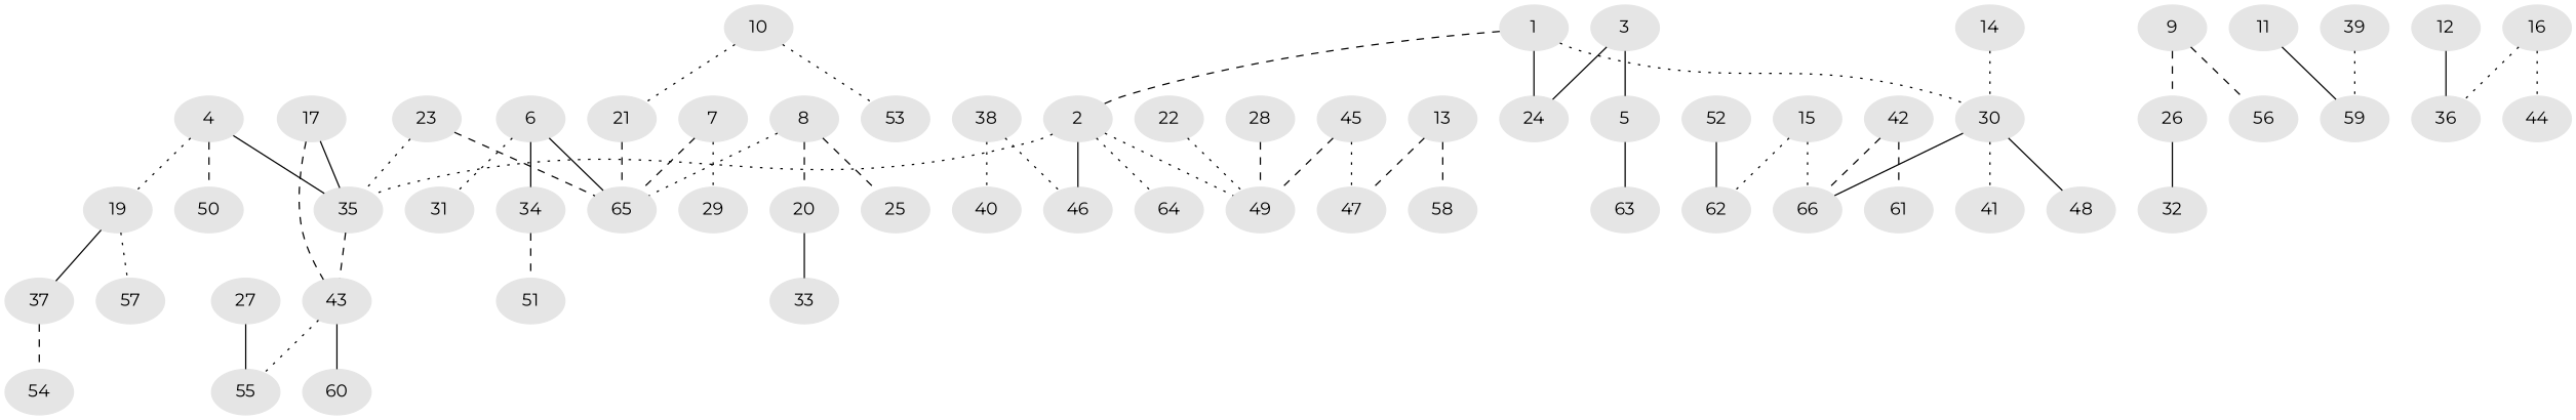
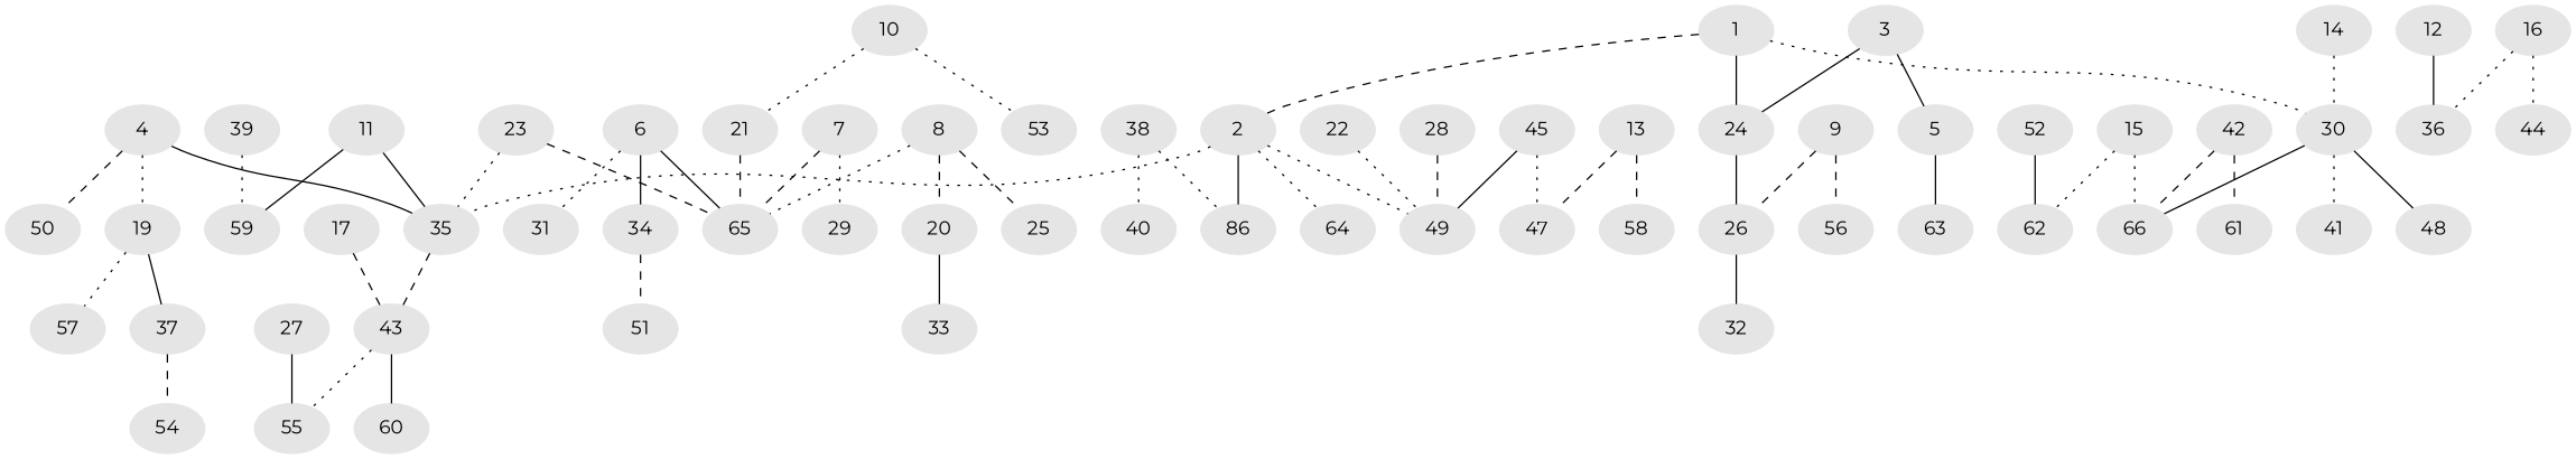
  graph {
    fontname=Montserrat
    node [color=gray90 fontname=Montserrat style=filled]
    edge [fontname=Montserrat style=dotted weight=1.0]
    1
    2
    24
    30
    35
-   46
+   46 [label=86]
    49
    64
    26
    66
    41
    48
    43
    3
    5
    63
    4
    19
    50
    37
    57
    6
    31
    34
    65
    51
    7
    29
    8
    20
    25
    33
    9
    56
    32
    10
    21
    53
    11
    59
    12
    36
    13
    47
    58
    14
    15
    62
    16
    44
    17
    55
    60
    54
    22
    23
    27
    28
    38
    40
    39
    42
    61
    45
    52
    1 -- 2 [style=dashed]
    1 -- 24 [style=solid]
    1 -- 30
    2 -- 35
    2 -- 46 [style=solid]
    2 -- 49
    2 -- 64
+   24 -- 26 [style=solid]
    30 -- 66 [style=solid]
    30 -- 41
    30 -- 48 [style=solid]
    35 -- 43 [style=dashed]
    26 -- 32 [style=solid]
    43 -- 55
    43 -- 60 [style=solid]
    3 -- 24 [style=solid]
    3 -- 5 [style=solid]
    5 -- 63 [style=solid]
    4 -- 35 [style=solid]
    4 -- 19
    4 -- 50 [style=dashed]
    19 -- 37 [style=solid]
    19 -- 57
    37 -- 54 [style=dashed]
    6 -- 31
    6 -- 34 [style=solid]
    6 -- 65 [style=solid]
    34 -- 51 [style=dashed]
    7 -- 65 [style=dashed]
    7 -- 29
    8 -- 65
    8 -- 20 [style=dashed]
    8 -- 25 [style=dashed]
    20 -- 33 [style=solid]
    9 -- 26 [style=dashed]
    9 -- 56 [style=dashed]
    10 -- 21
    10 -- 53
    21 -- 65 [style=dashed]
-   17 -- 35 [style=solid]
+   11 -- 35 [style=solid]
    11 -- 59 [style=solid]
    12 -- 36 [style=solid]
    13 -- 47 [style=dashed]
    13 -- 58 [style=dashed]
    14 -- 30
    15 -- 66
    15 -- 62
    16 -- 36
    16 -- 44
    17 -- 43 [style=dashed]
    22 -- 49
    23 -- 35
    23 -- 65 [style=dashed]
    27 -- 55 [style=solid]
    28 -- 49 [style=dashed]
    38 -- 46
    38 -- 40
    39 -- 59
    42 -- 66 [style=dashed]
    42 -- 61 [style=dashed]
-   45 -- 49 [style=dashed]
+   45 -- 49 [style=solid]
    45 -- 47
    52 -- 62 [style=solid]
  }
